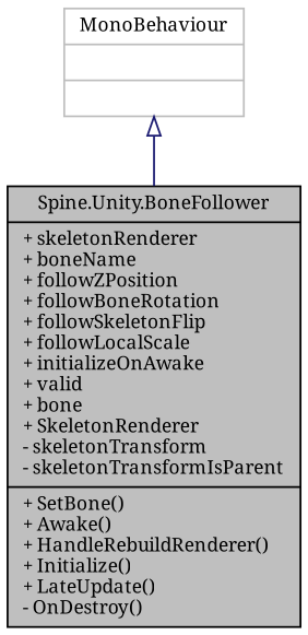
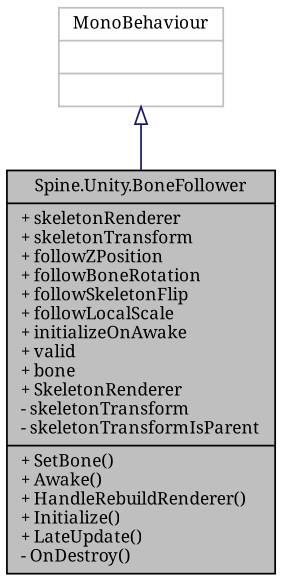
  digraph {
    fontname="Noto Serif"
    node [fontname="Noto Serif" fontsize=10 shape=record style=filled]
-   n1 [color=black fillcolor=grey75 fontcolor=black height=0.2 label="{Spine.Unity.BoneFollower\n|+ skeletonRenderer\l+ boneName\l+ followZPosition\l+ followBoneRotation\l+ followSkeletonFlip\l+ followLocalScale\l+ initializeOnAwake\l+ valid\l+ bone\l+ SkeletonRenderer\l- skeletonTransform\l- skeletonTransformIsParent\l|+ SetBone()\l+ Awake()\l+ HandleRebuildRenderer()\l+ Initialize()\l+ LateUpdate()\l- OnDestroy()\l}" width=0.4]
+   n1 [color=black fillcolor=grey75 fontcolor=black height=0.2 label="{Spine.Unity.BoneFollower\n|+ skeletonRenderer\l+ skeletonTransform\l+ followZPosition\l+ followBoneRotation\l+ followSkeletonFlip\l+ followLocalScale\l+ initializeOnAwake\l+ valid\l+ bone\l+ SkeletonRenderer\l- skeletonTransform\l- skeletonTransformIsParent\l|+ SetBone()\l+ Awake()\l+ HandleRebuildRenderer()\l+ Initialize()\l+ LateUpdate()\l- OnDestroy()\l}" width=0.4]
    n2 [color=grey75 fillcolor=white height=0.2 label="{MonoBehaviour\n||}" width=0.4]
    n2 -> n1 [arrowtail=onormal color=midnightblue dir=back fontname="Noto Serif" fontsize=10 labelfontname=Helvetica labelfontsize=10 style=solid]
  }
